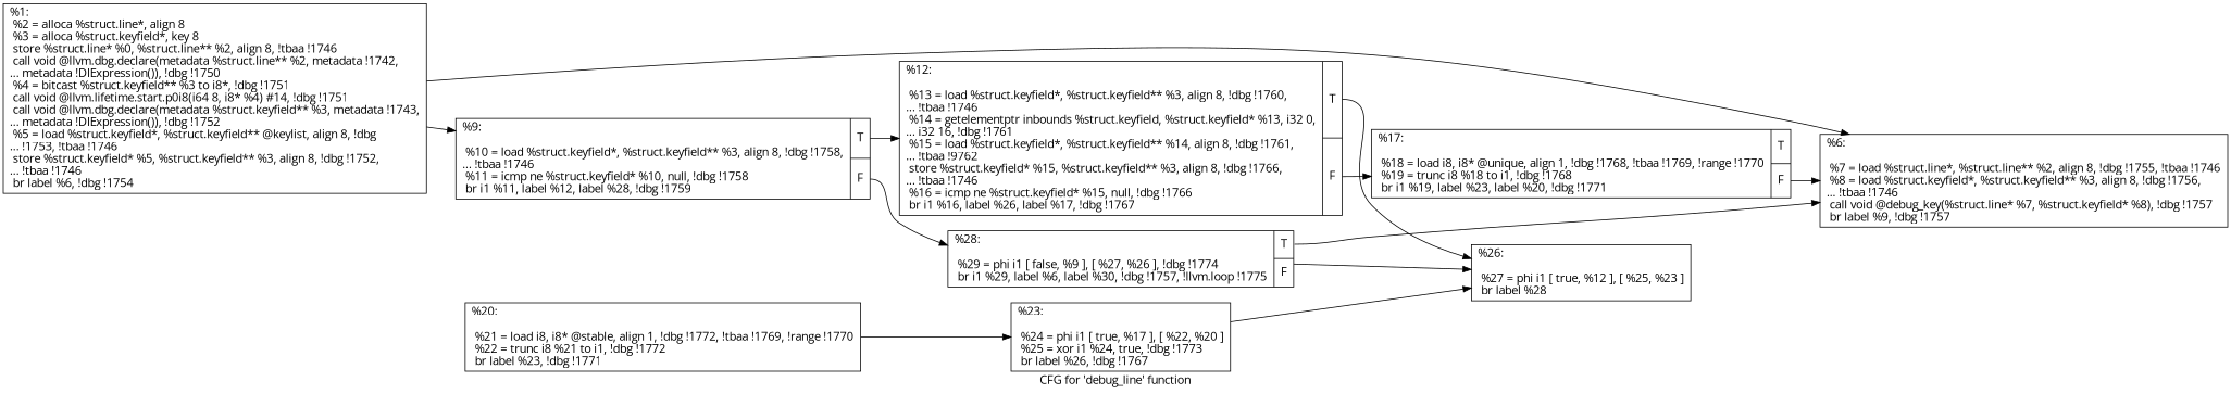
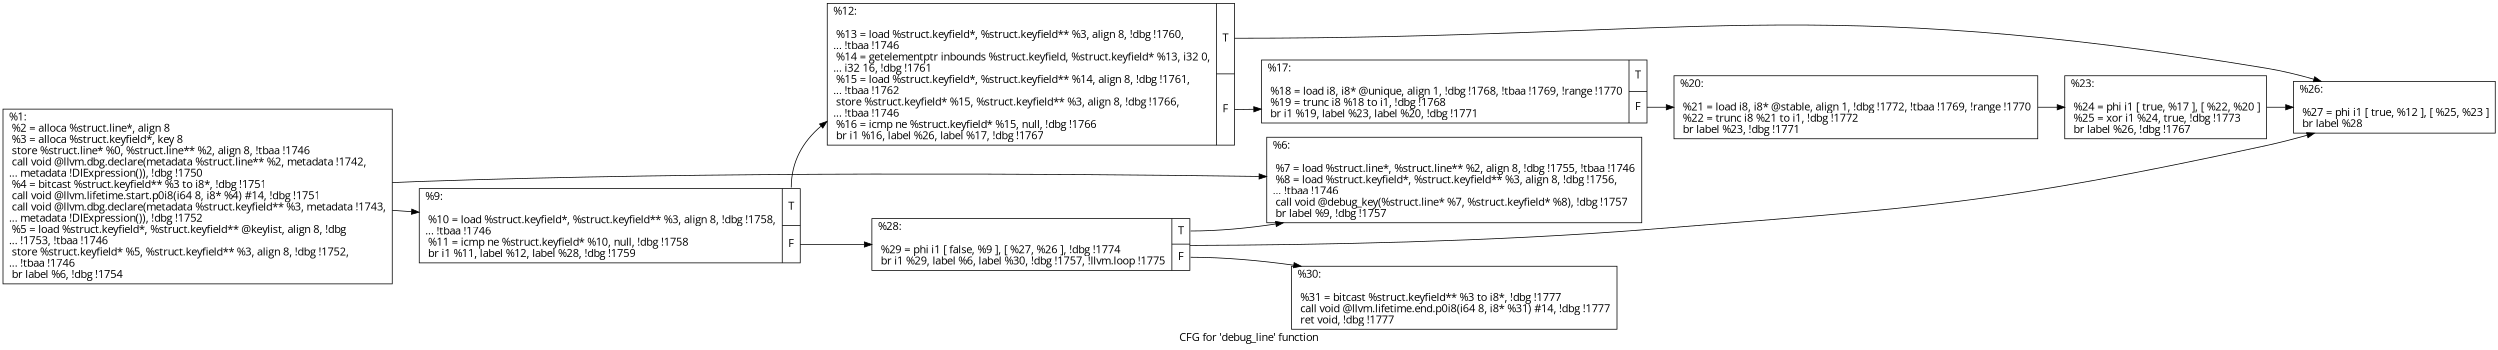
  digraph {
    fontname="Open Sans"
    label="CFG for 'debug_line' function"
    rankdir=LR
    node [fontname="Open Sans" shape=record]
    edge [fontname="Open Sans"]
    n1 [label="{%1:\l  %2 = alloca %struct.line*, align 8\l  %3 = alloca %struct.keyfield*, key 8\l  store %struct.line* %0, %struct.line** %2, align 8, !tbaa !1746\l  call void @llvm.dbg.declare(metadata %struct.line** %2, metadata !1742,\l... metadata !DIExpression()), !dbg !1750\l  %4 = bitcast %struct.keyfield** %3 to i8*, !dbg !1751\l  call void @llvm.lifetime.start.p0i8(i64 8, i8* %4) #14, !dbg !1751\l  call void @llvm.dbg.declare(metadata %struct.keyfield** %3, metadata !1743,\l... metadata !DIExpression()), !dbg !1752\l  %5 = load %struct.keyfield*, %struct.keyfield** @keylist, align 8, !dbg\l... !1753, !tbaa !1746\l  store %struct.keyfield* %5, %struct.keyfield** %3, align 8, !dbg !1752,\l... !tbaa !1746\l  br label %6, !dbg !1754\l}"]
    n2 [label="{%6:\l\l  %7 = load %struct.line*, %struct.line** %2, align 8, !dbg !1755, !tbaa !1746\l  %8 = load %struct.keyfield*, %struct.keyfield** %3, align 8, !dbg !1756,\l... !tbaa !1746\l  call void @debug_key(%struct.line* %7, %struct.keyfield* %8), !dbg !1757\l  br label %9, !dbg !1757\l}"]
    n3 [label="{%9:\l\l  %10 = load %struct.keyfield*, %struct.keyfield** %3, align 8, !dbg !1758,\l... !tbaa !1746\l  %11 = icmp ne %struct.keyfield* %10, null, !dbg !1758\l  br i1 %11, label %12, label %28, !dbg !1759\l|{<s0>T|<s1>F}}"]
-   n4 [label="{%12:\l\l  %13 = load %struct.keyfield*, %struct.keyfield** %3, align 8, !dbg !1760,\l... !tbaa !1746\l  %14 = getelementptr inbounds %struct.keyfield, %struct.keyfield* %13, i32 0,\l... i32 16, !dbg !1761\l  %15 = load %struct.keyfield*, %struct.keyfield** %14, align 8, !dbg !1761,\l... !tbaa !9762\l  store %struct.keyfield* %15, %struct.keyfield** %3, align 8, !dbg !1766,\l... !tbaa !1746\l  %16 = icmp ne %struct.keyfield* %15, null, !dbg !1766\l  br i1 %16, label %26, label %17, !dbg !1767\l|{<s0>T|<s1>F}}"]
+   n4 [label="{%12:\l\l  %13 = load %struct.keyfield*, %struct.keyfield** %3, align 8, !dbg !1760,\l... !tbaa !1746\l  %14 = getelementptr inbounds %struct.keyfield, %struct.keyfield* %13, i32 0,\l... i32 16, !dbg !1761\l  %15 = load %struct.keyfield*, %struct.keyfield** %14, align 8, !dbg !1761,\l... !tbaa !1762\l  store %struct.keyfield* %15, %struct.keyfield** %3, align 8, !dbg !1766,\l... !tbaa !1746\l  %16 = icmp ne %struct.keyfield* %15, null, !dbg !1766\l  br i1 %16, label %26, label %17, !dbg !1767\l|{<s0>T|<s1>F}}"]
    n5 [label="{%28:\l\l  %29 = phi i1 [ false, %9 ], [ %27, %26 ], !dbg !1774\l  br i1 %29, label %6, label %30, !dbg !1757, !llvm.loop !1775\l|{<s0>T|<s1>F}}"]
    n6 [label="{%26:\l\l  %27 = phi i1 [ true, %12 ], [ %25, %23 ]\l  br label %28\l}"]
    n7 [label="{%17:\l\l  %18 = load i8, i8* @unique, align 1, !dbg !1768, !tbaa !1769, !range !1770\l  %19 = trunc i8 %18 to i1, !dbg !1768\l  br i1 %19, label %23, label %20, !dbg !1771\l|{<s0>T|<s1>F}}"]
+   n8 [label="{%30:\l\l  %31 = bitcast %struct.keyfield** %3 to i8*, !dbg !1777\l  call void @llvm.lifetime.end.p0i8(i64 8, i8* %31) #14, !dbg !1777\l  ret void, !dbg !1777\l}"]
    n9 [label="{%20:\l\l  %21 = load i8, i8* @stable, align 1, !dbg !1772, !tbaa !1769, !range !1770\l  %22 = trunc i8 %21 to i1, !dbg !1772\l  br label %23, !dbg !1771\l}"]
    n10 [label="{%23:\l\l  %24 = phi i1 [ true, %17 ], [ %22, %20 ]\l  %25 = xor i1 %24, true, !dbg !1773\l  br label %26, !dbg !1767\l}"]
    n1 -> n2
    n1 -> n3
    n3 -> n4 [tailport=s0]
    n3 -> n5 [tailport=s1]
    n4 -> n6 [tailport=s0]
    n4 -> n7 [tailport=s1]
    n5 -> n2 [tailport=s0]
    n5 -> n6
-   n7 -> n2 [tailport=s1]
+   n5 -> n8 [tailport=s1]
+   n7 -> n9 [tailport=s1]
    n9 -> n10
    n10 -> n6
  }
